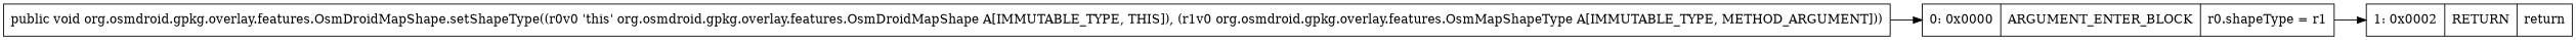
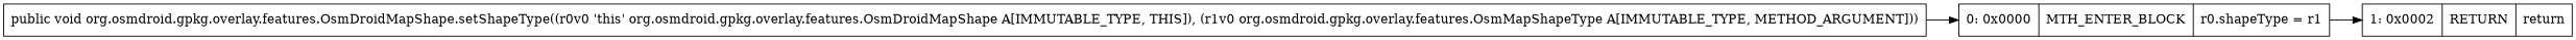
  digraph {
    rankdir=LR
    node [shape=record]
-   n1 [label="{0\:\ 0x0000|ARGUMENT_ENTER_BLOCK\l|r0.shapeType = r1\l}"]
+   n1 [label="{0\:\ 0x0000|MTH_ENTER_BLOCK\l|r0.shapeType = r1\l}"]
    n2 [label="{1\:\ 0x0002|RETURN\l|return\l}"]
    n3 [label="{public void org.osmdroid.gpkg.overlay.features.OsmDroidMapShape.setShapeType((r0v0 'this' org.osmdroid.gpkg.overlay.features.OsmDroidMapShape A[IMMUTABLE_TYPE, THIS]), (r1v0 org.osmdroid.gpkg.overlay.features.OsmMapShapeType A[IMMUTABLE_TYPE, METHOD_ARGUMENT])) }"]
    n1 -> n2
    n3 -> n1
  }
